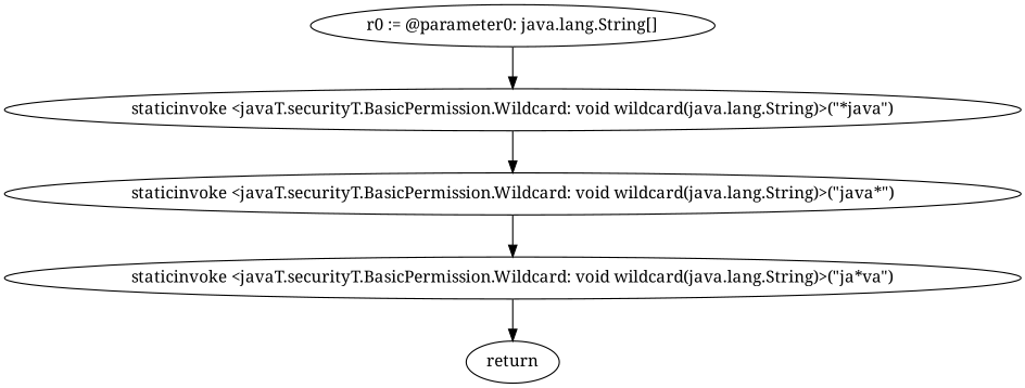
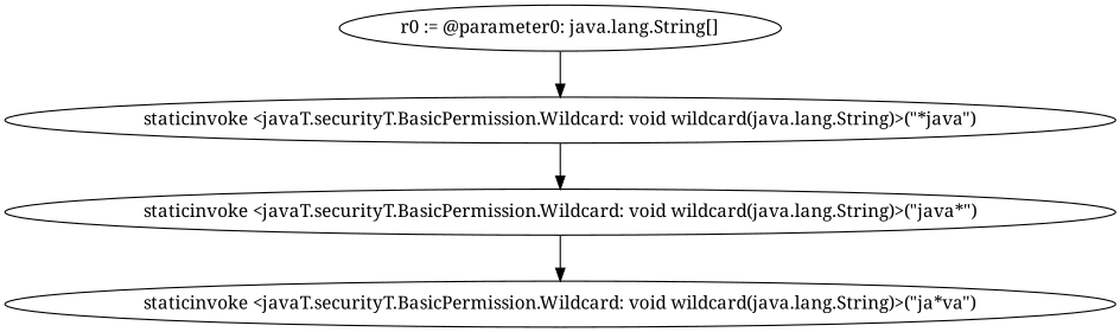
  digraph {
    fontname="Noto Serif"
    node [fontname="Noto Serif"]
    edge [fontname="Noto Serif"]
    "r0 := @parameter0: java.lang.String[]"
    "staticinvoke <javaT.securityT.BasicPermission.Wildcard: void wildcard(java.lang.String)>(\"*java\")"
    "staticinvoke <javaT.securityT.BasicPermission.Wildcard: void wildcard(java.lang.String)>(\"java*\")"
    "staticinvoke <javaT.securityT.BasicPermission.Wildcard: void wildcard(java.lang.String)>(\"ja*va\")"
-   return
    "r0 := @parameter0: java.lang.String[]" -> "staticinvoke <javaT.securityT.BasicPermission.Wildcard: void wildcard(java.lang.String)>(\"*java\")"
    "staticinvoke <javaT.securityT.BasicPermission.Wildcard: void wildcard(java.lang.String)>(\"*java\")" -> "staticinvoke <javaT.securityT.BasicPermission.Wildcard: void wildcard(java.lang.String)>(\"java*\")"
    "staticinvoke <javaT.securityT.BasicPermission.Wildcard: void wildcard(java.lang.String)>(\"java*\")" -> "staticinvoke <javaT.securityT.BasicPermission.Wildcard: void wildcard(java.lang.String)>(\"ja*va\")"
-   "staticinvoke <javaT.securityT.BasicPermission.Wildcard: void wildcard(java.lang.String)>(\"ja*va\")" -> return
  }
